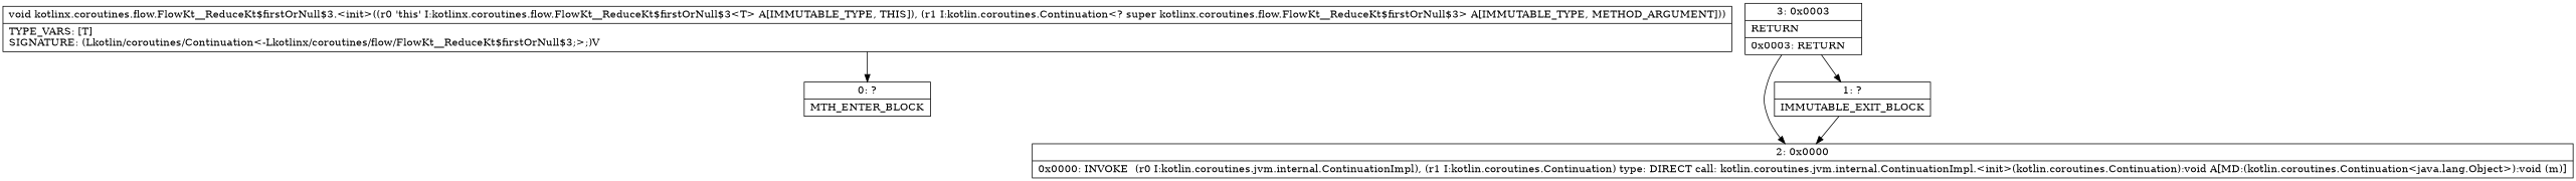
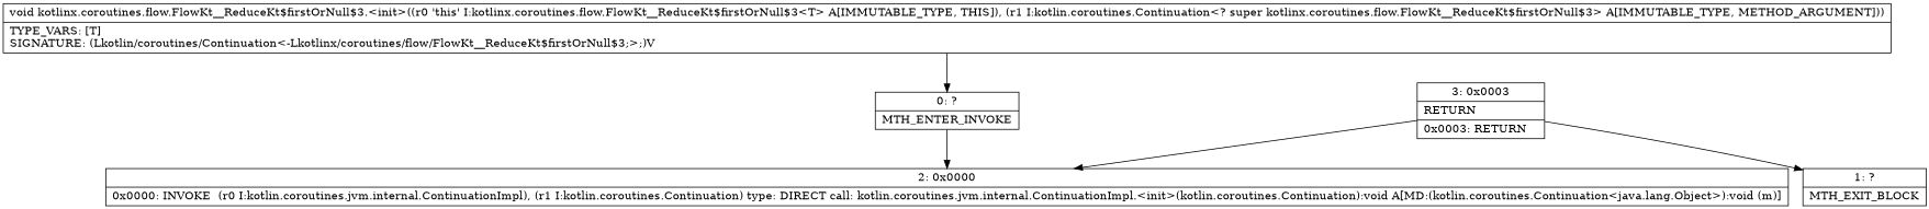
  digraph {
    fontname="DejaVu Serif"
    node [fontname="DejaVu Serif" shape=record]
    edge [fontname="DejaVu Serif"]
-   n1 [label="{0\:\ ?|MTH_ENTER_BLOCK\l}"]
+   n1 [label="{0\:\ ?|MTH_ENTER_INVOKE\l}"]
    n2 [label="{2\:\ 0x0000|0x0000: INVOKE  (r0 I:kotlin.coroutines.jvm.internal.ContinuationImpl), (r1 I:kotlin.coroutines.Continuation) type: DIRECT call: kotlin.coroutines.jvm.internal.ContinuationImpl.\<init\>(kotlin.coroutines.Continuation):void A[MD:(kotlin.coroutines.Continuation\<java.lang.Object\>):void (m)]\l}"]
    n3 [label="{3\:\ 0x0003|RETURN\l|0x0003: RETURN   \l}"]
-   n4 [label="{1\:\ ?|IMMUTABLE_EXIT_BLOCK\l}"]
+   n4 [label="{1\:\ ?|MTH_EXIT_BLOCK\l}"]
    n5 [label="{void kotlinx.coroutines.flow.FlowKt__ReduceKt$firstOrNull$3.\<init\>((r0 'this' I:kotlinx.coroutines.flow.FlowKt__ReduceKt$firstOrNull$3\<T\> A[IMMUTABLE_TYPE, THIS]), (r1 I:kotlin.coroutines.Continuation\<? super kotlinx.coroutines.flow.FlowKt__ReduceKt$firstOrNull$3\> A[IMMUTABLE_TYPE, METHOD_ARGUMENT]))  | TYPE_VARS: [T]\lSIGNATURE: (Lkotlin\/coroutines\/Continuation\<\-Lkotlinx\/coroutines\/flow\/FlowKt__ReduceKt$firstOrNull$3;\>;)V\l}"]
-   n4 -> n2
+   n1 -> n2
    n3 -> n2
    n3 -> n4
    n5 -> n1
  }
